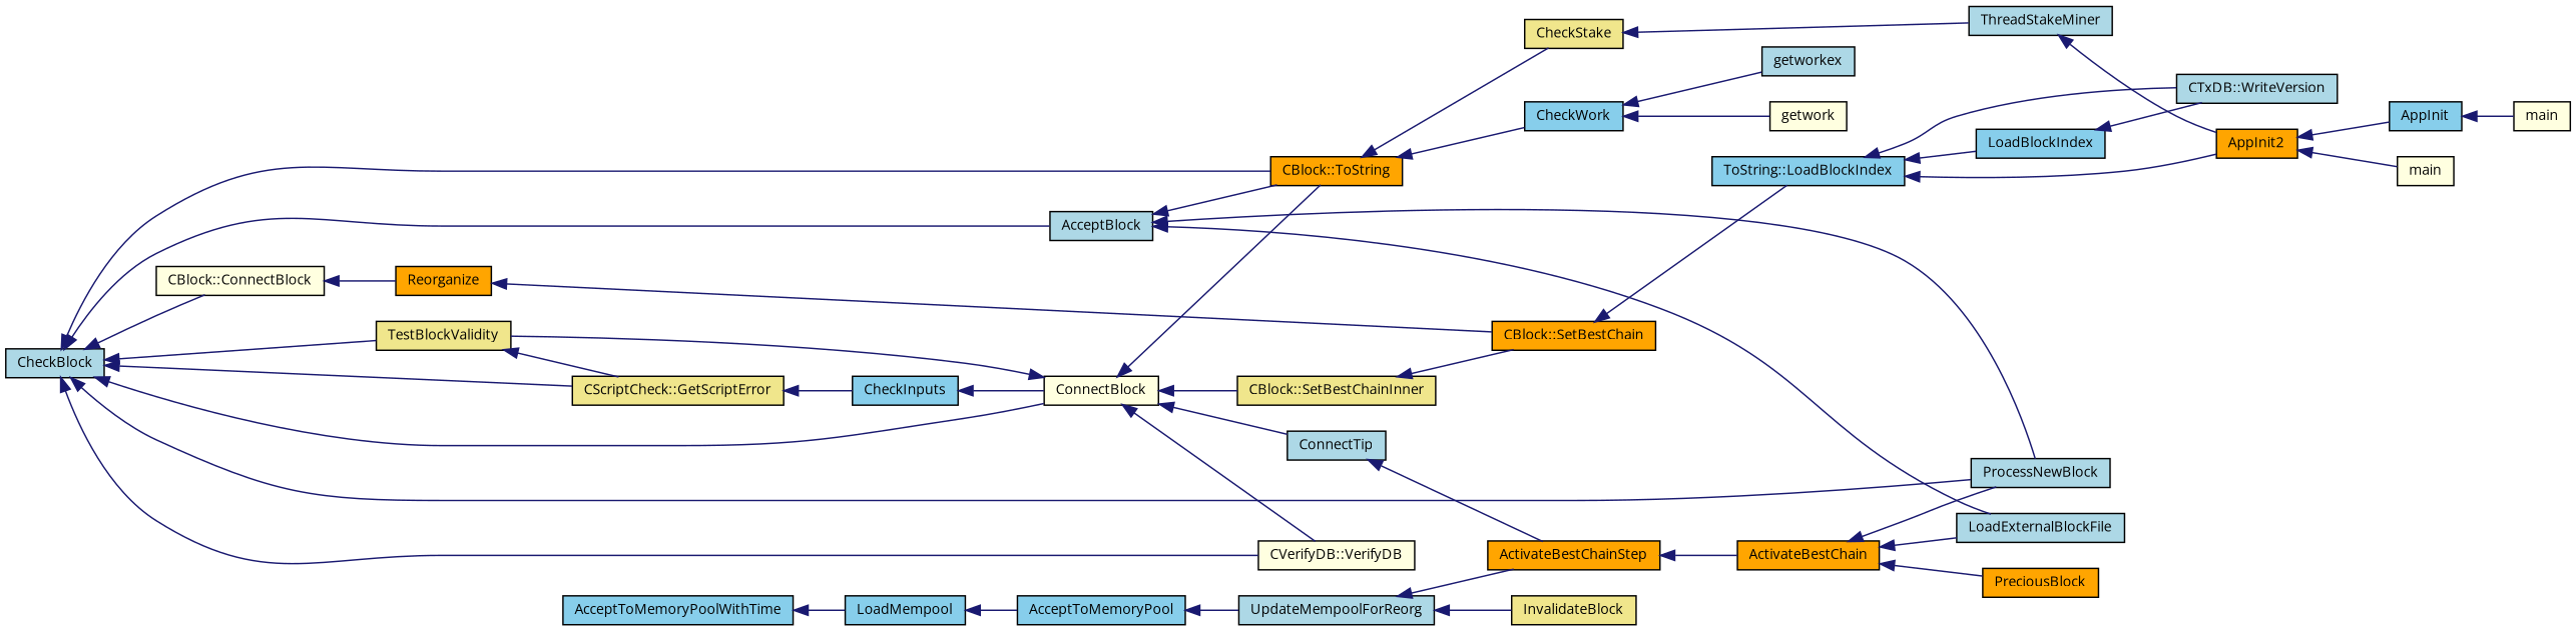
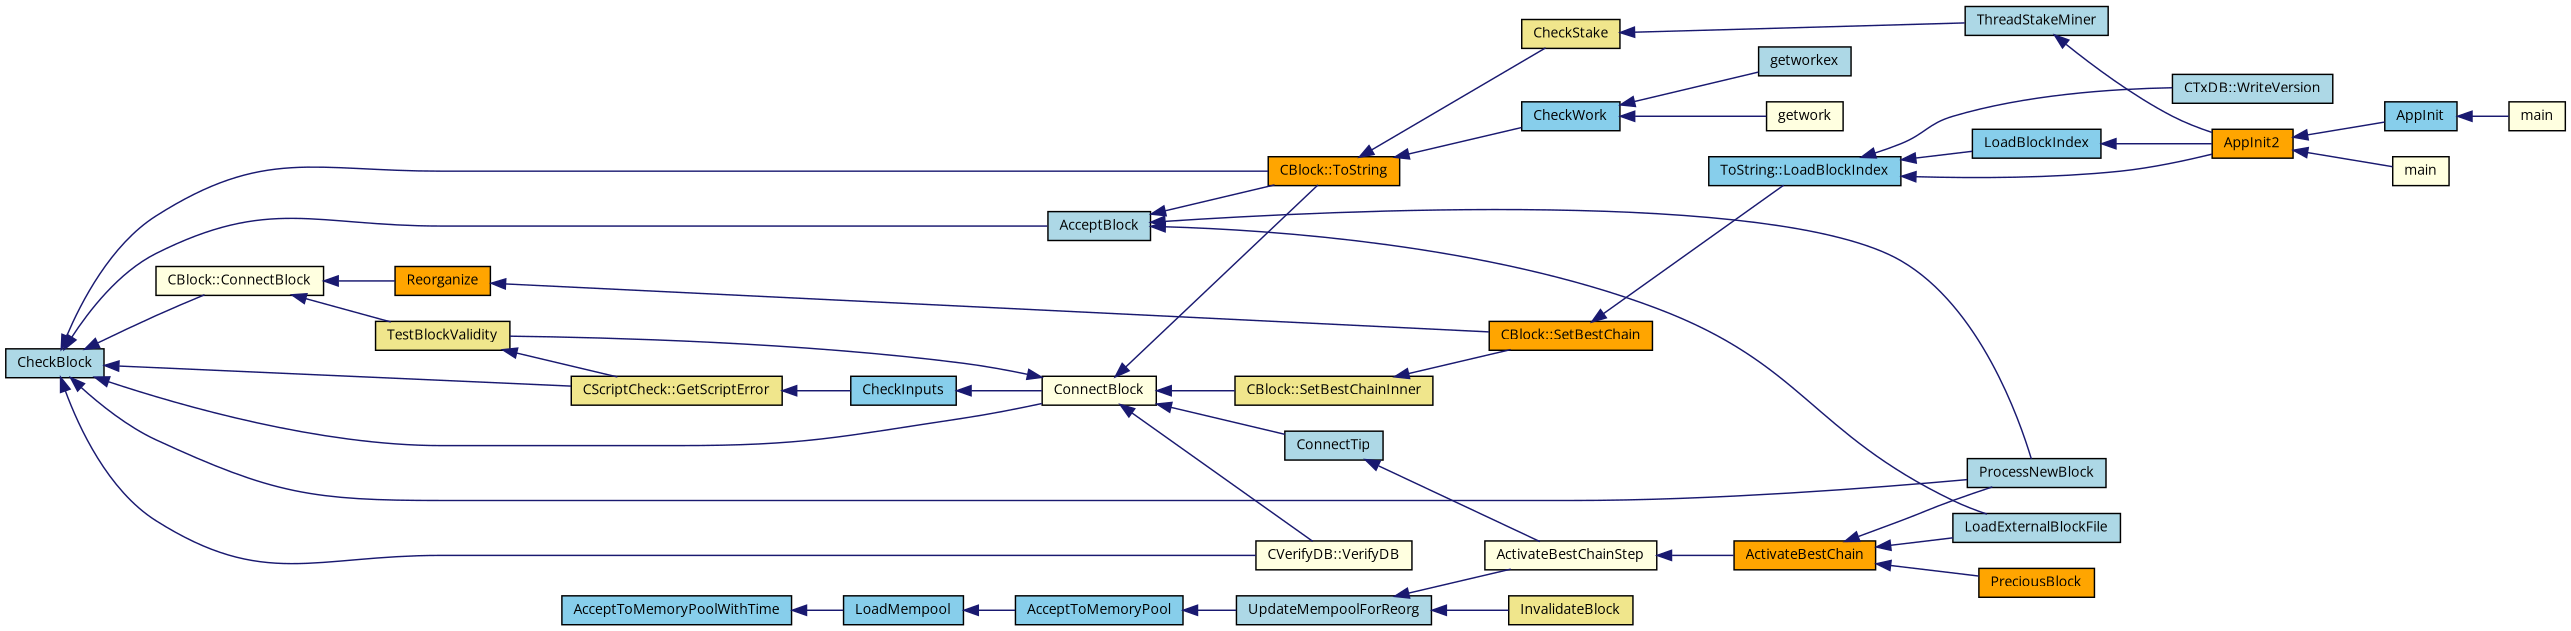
  digraph {
    fontname="Open Sans"
    rankdir=LR
    node [color=black fillcolor=lightblue fontname="Open Sans" fontsize=10 shape=record style=filled]
    edge [color=midnightblue dir=back fontname="Open Sans" fontsize=10 labelfontname=Helvetica labelfontsize=10 style=solid]
    n1 [fontcolor=black height=0.2 label=CheckBlock width=0.4]
    n2 [fillcolor=lightyellow height=0.2 label="CBlock::ConnectBlock" width=0.4]
    n3 [fillcolor=orange height=0.2 label="CBlock::ToString" width=0.4]
    n4 [fillcolor=lightyellow height=0.2 label=ConnectBlock width=0.4]
    n5 [height=0.2 label=ProcessNewBlock width=0.4]
    n6 [fillcolor=khaki height=0.2 label=TestBlockValidity width=0.4]
    n7 [fillcolor=khaki height=0.2 label="CScriptCheck::GetScriptError" width=0.4]
    n8 [fillcolor=lightyellow height=0.2 label="CVerifyDB::VerifyDB" width=0.4]
    n9 [height=0.2 label=AcceptBlock width=0.4]
    n10 [fillcolor=orange height=0.2 label=Reorganize width=0.4]
    n11 [fillcolor=skyblue height=0.2 label=CheckWork width=0.4]
    n12 [fillcolor=khaki height=0.2 label=CheckStake width=0.4]
    n13 [fillcolor=khaki height=0.2 label="CBlock::SetBestChainInner" width=0.4]
    n14 [height=0.2 label=ConnectTip width=0.4]
    n15 [fillcolor=skyblue height=0.2 label=CheckInputs width=0.4]
    n16 [height=0.2 label=LoadExternalBlockFile width=0.4]
    n17 [fillcolor=orange height=0.2 label="CBlock::SetBestChain" width=0.4]
    n18 [fillcolor=skyblue height=0.2 label="ToString::LoadBlockIndex" width=0.4]
    n19 [fillcolor=orange height=0.2 label=AppInit2 width=0.4]
    n20 [fillcolor=skyblue height=0.2 label=LoadBlockIndex width=0.4]
    n21 [height=0.2 label="CTxDB::WriteVersion" width=0.4]
    n22 [fillcolor=skyblue height=0.2 label=AppInit width=0.4]
    n23 [fillcolor=lightyellow height=0.2 label=main width=0.4]
    n24 [fillcolor=lightyellow height=0.2 label=main width=0.4]
    n25 [height=0.2 label=getworkex width=0.4]
    n26 [fillcolor=lightyellow height=0.2 label=getwork width=0.4]
    n27 [height=0.2 label=ThreadStakeMiner width=0.4]
-   n28 [fillcolor=orange height=0.2 label=ActivateBestChainStep width=0.4]
+   n28 [fillcolor=lightyellow height=0.2 label=ActivateBestChainStep width=0.4]
    n29 [fillcolor=orange height=0.2 label=ActivateBestChain width=0.4]
    n30 [fillcolor=orange height=0.2 label=PreciousBlock width=0.4]
    n31 [fillcolor=skyblue height=0.2 label=AcceptToMemoryPoolWithTime width=0.4]
    n32 [fillcolor=skyblue height=0.2 label=LoadMempool width=0.4]
    n33 [fillcolor=skyblue height=0.2 label=AcceptToMemoryPool width=0.4]
    n34 [height=0.2 label=UpdateMempoolForReorg width=0.4]
    n35 [fillcolor=khaki height=0.2 label=InvalidateBlock width=0.4]
    n1 -> n2
    n1 -> n3
    n1 -> n4
    n1 -> n5
-   n1 -> n6
+   n2 -> n6
    n1 -> n7
    n1 -> n8
    n1 -> n9
    n2 -> n10
    n3 -> n11
    n3 -> n12
    n4 -> n3
    n4 -> n6
    n4 -> n8
    n4 -> n13
    n4 -> n14
    n6 -> n7
    n7 -> n15
    n9 -> n3
    n9 -> n5
    n9 -> n16
    n10 -> n17
    n11 -> n25
    n11 -> n26
    n12 -> n27
    n13 -> n17
    n14 -> n28
    n15 -> n4
    n17 -> n18
    n18 -> n19
    n18 -> n20
    n18 -> n21
    n19 -> n22
    n19 -> n23
-   n20 -> n21
+   n20 -> n19
    n22 -> n24
    n27 -> n19
    n28 -> n29
    n29 -> n5
    n29 -> n16
    n29 -> n30
    n31 -> n32
    n32 -> n33
    n33 -> n34
    n34 -> n28
    n34 -> n35
  }
